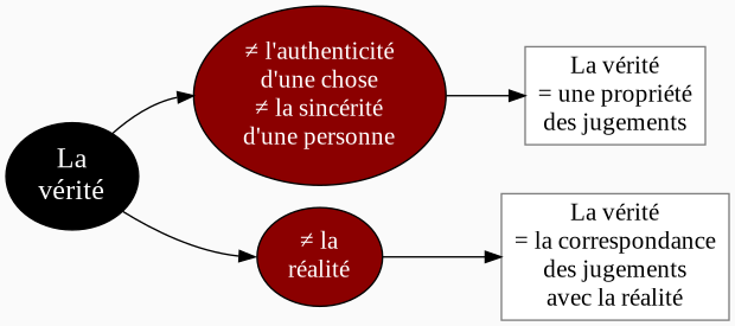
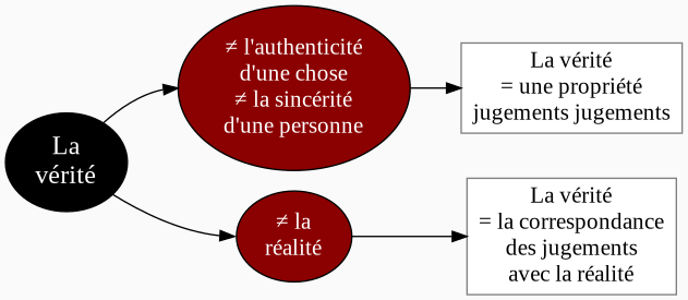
  digraph {
    bgcolor=grey98
    nodesep=0.2
    rankdir=LR
    ranksep=0.1
    splines=true
    style=filled
    fontname="Liberation Serif"
    node [fillcolor=red4 fontcolor=white fontsize=16 style=filled fontname="Liberation Serif"]
    edge [minlen=4 fontname="Liberation Serif"]
    n1 [fillcolor=12 fontsize=18 label="La\nvérité"]
    n2 [label="≠ l'authenticité\nd'une chose\n≠ la sincérité\nd'une personne"]
    n3 [label="≠ la\nréalité"]
-   n4 [color=grey50 fillcolor=white fontcolor=black label="La vérité\n= une propriété\ndes jugements" shape=box]
+   n4 [color=grey50 fillcolor=white fontcolor=black label="La vérité\n= une propriété\njugements jugements" shape=box]
    n5 [color=grey50 fillcolor=white fontcolor=black label="La vérité\n= la correspondance\ndes jugements\navec la réalité" shape=box]
    n1 -> n2 [headport=w]
    n1 -> n3 [headport=w]
    n2 -> n4
    n3 -> n5
  }
